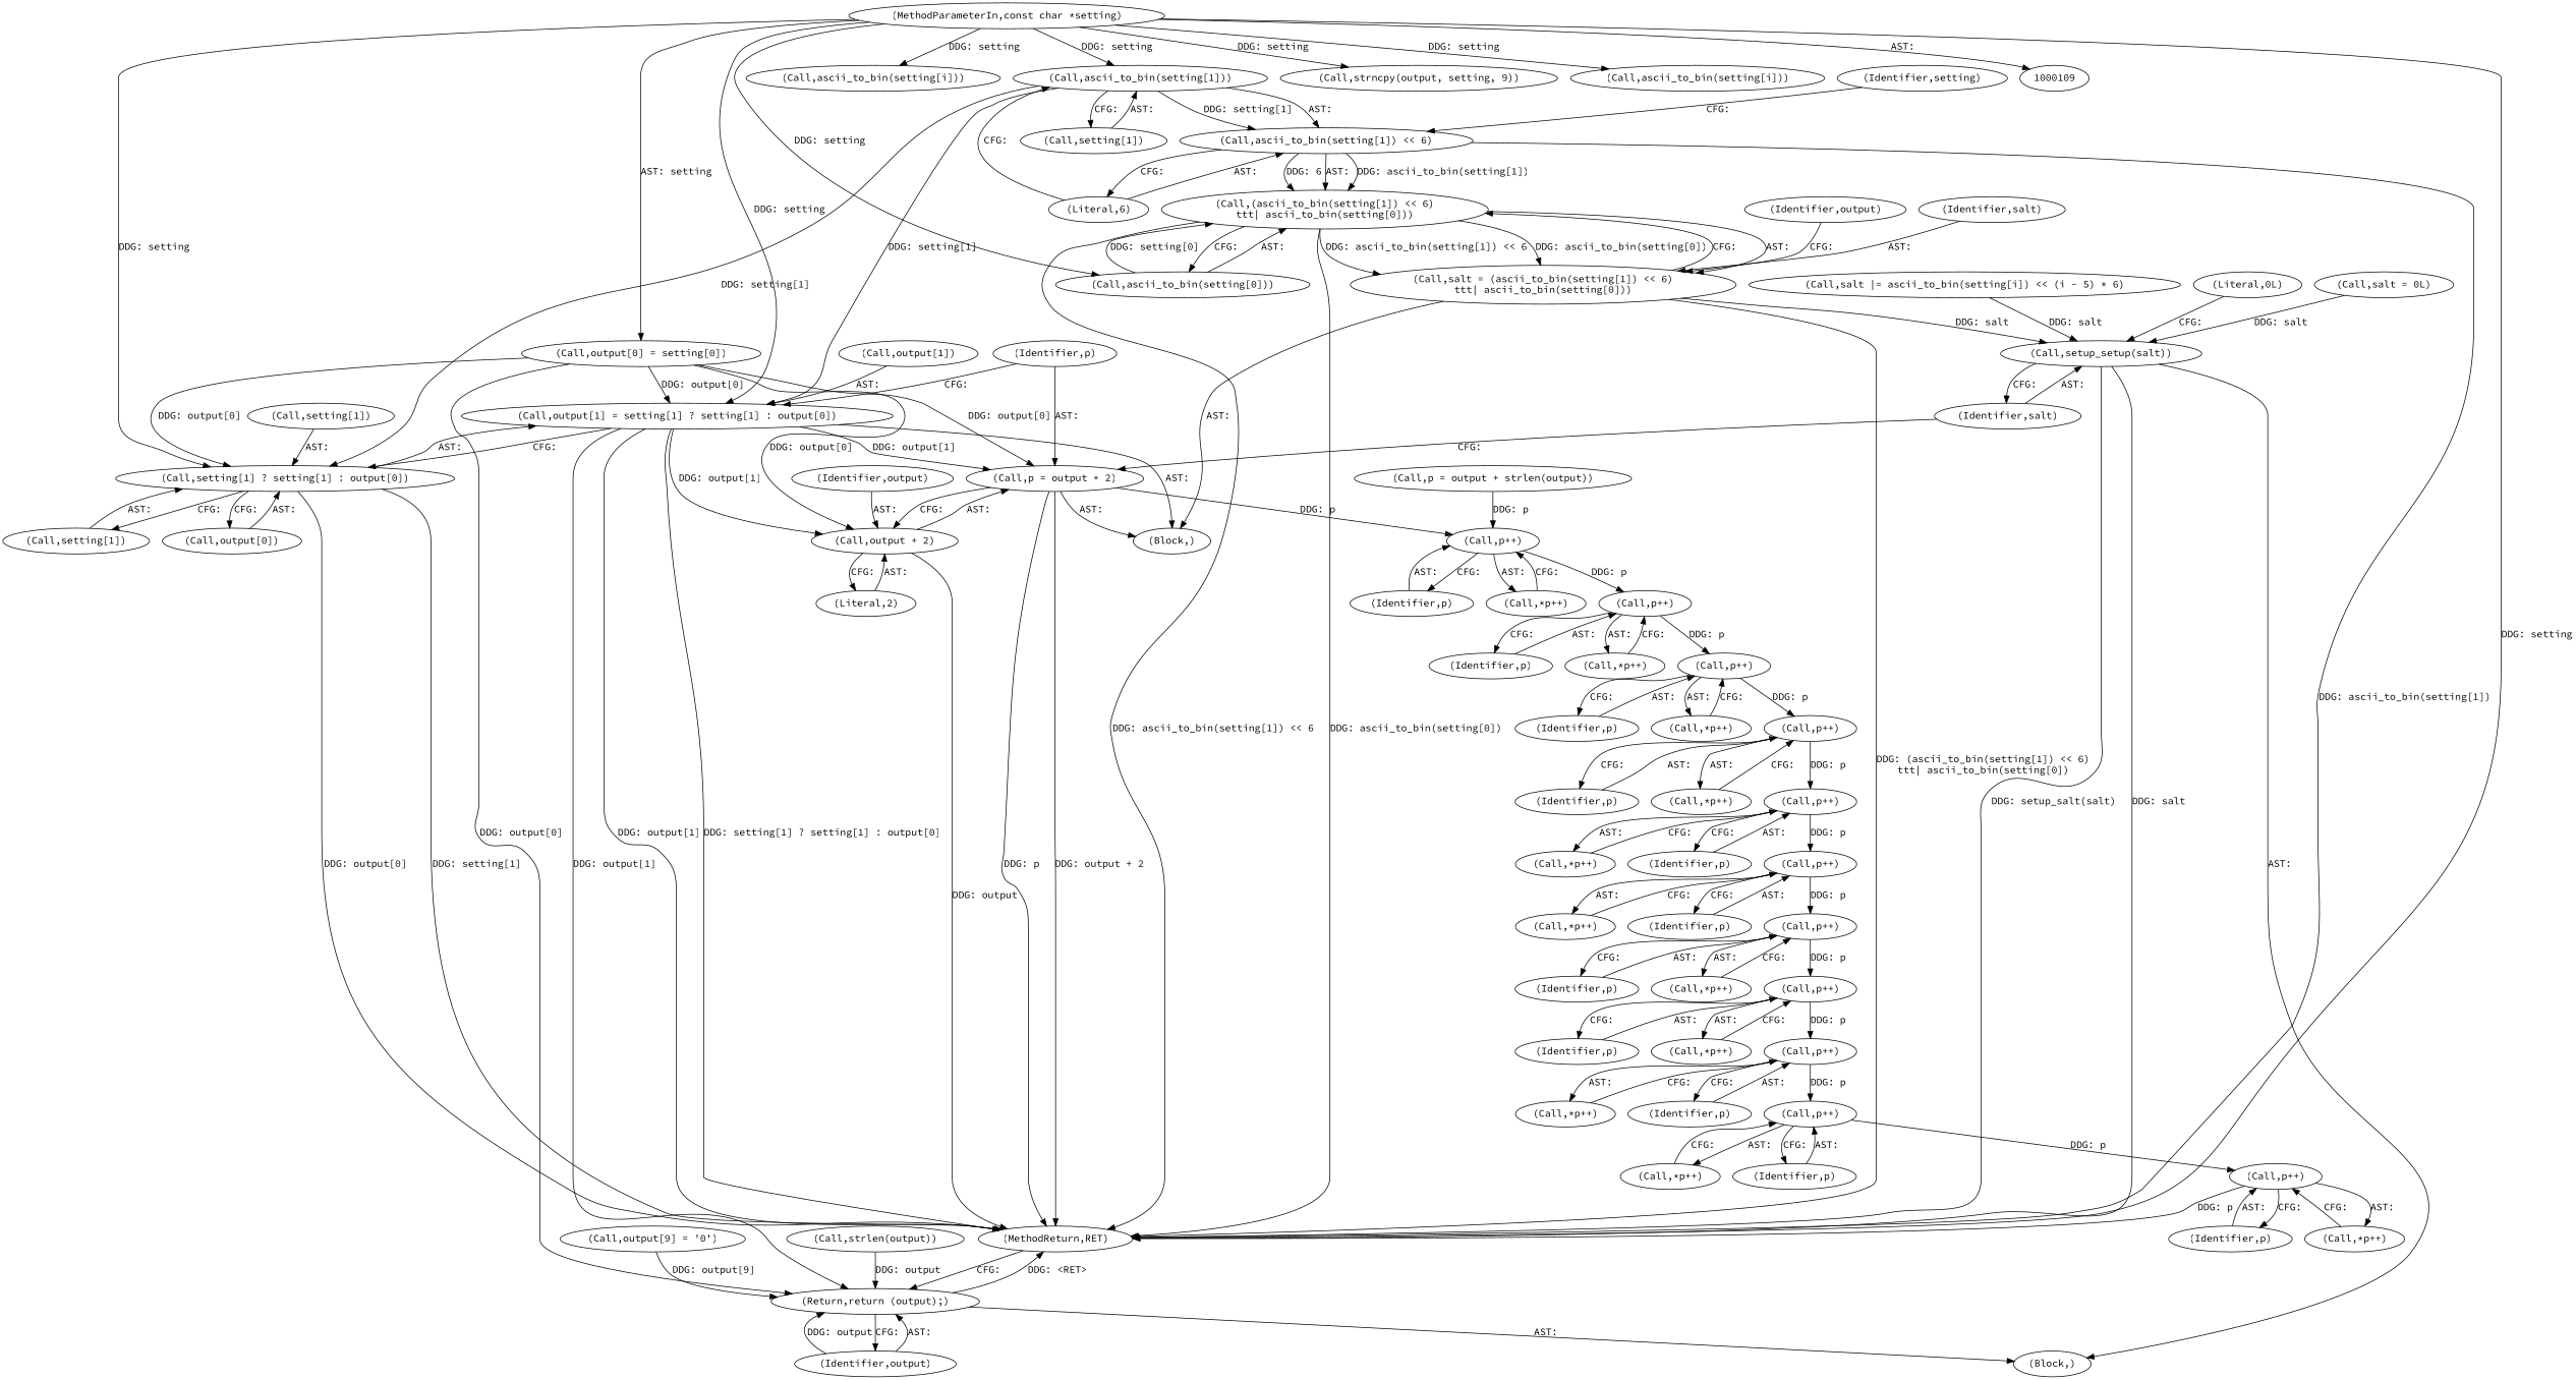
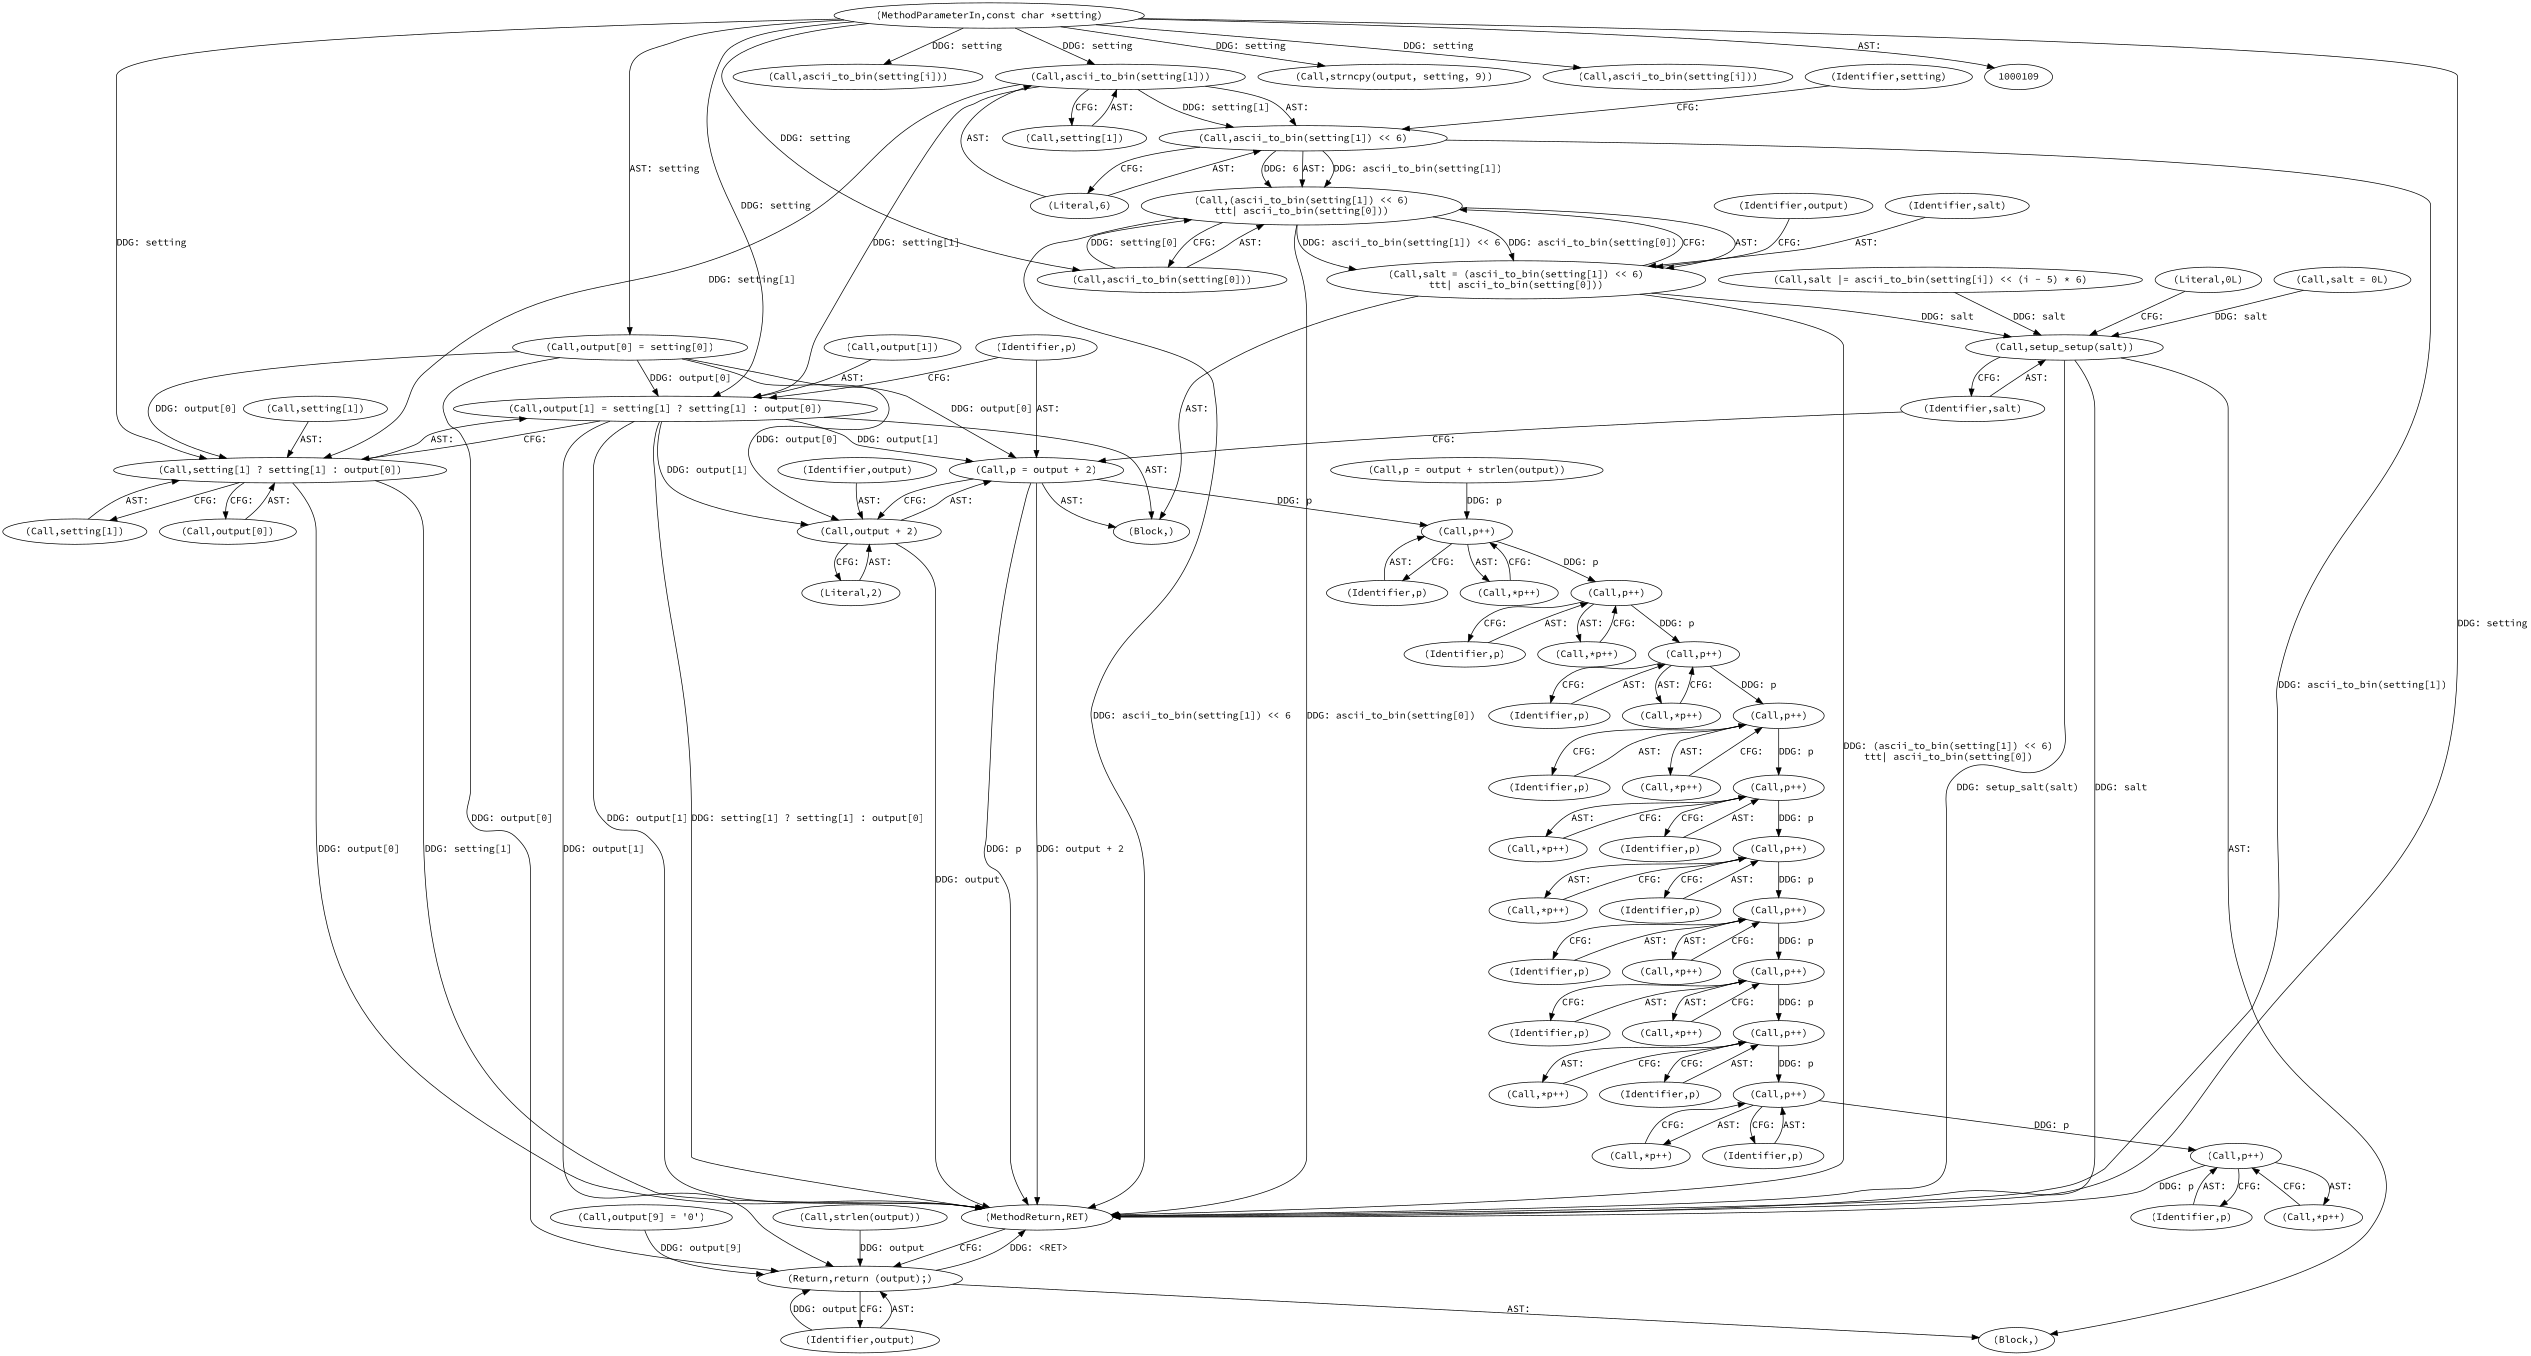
  digraph {
    fontname="Source Code Pro"
    node [fontname="Source Code Pro"]
    edge [fontname="Source Code Pro"]
    n1 [label="(Call,ascii_to_bin(setting[1]))"]
    n2 [label="(Call,ascii_to_bin(setting[1]) << 6)"]
    n3 [label="(Call,output[1] = setting[1] ? setting[1] : output[0])"]
    n4 [label="(Call,setting[1] ? setting[1] : output[0])"]
    n5 [label="(Call,setting[1])"]
    n6 [label="(MethodReturn,RET)"]
    n7 [label="(Call,(ascii_to_bin(setting[1]) << 6)\n\t\t\t| ascii_to_bin(setting[0]))"]
    n8 [label="(Literal,6)"]
    n9 [label="(Block,)"]
    n10 [label="(Call,p = output + 2)"]
    n11 [label="(Call,output + 2)"]
    n12 [label="(Return,return (output);)"]
    n13 [label="(Call,setting[1])"]
    n14 [label="(Call,output[0])"]
    n15 [label="(MethodParameterIn,const char *setting)"]
    n16 [label="(Call,ascii_to_bin(setting[i]))"]
    n17 [label="(Call,ascii_to_bin(setting[0]))"]
    n18 [label="(Call,strncpy(output, setting, 9))"]
    n19 [label="(Call,ascii_to_bin(setting[i]))"]
    n20 [label="(Call,output[0] = setting[0])"]
    1000109
    n22 [label="(Call,salt = (ascii_to_bin(setting[1]) << 6)\n\t\t\t| ascii_to_bin(setting[0]))"]
    n23 [label="(Call,setup_setup(salt))"]
    n24 [label="(Block,)"]
    n25 [label="(Identifier,salt)"]
    n26 [label="(Call,p++)"]
    n27 [label="(Literal,2)"]
    n28 [label="(Identifier,output)"]
    n29 [label="(Call,p++)"]
    n30 [label="(Call,*p++)"]
    n31 [label="(Identifier,p)"]
    n32 [label="(Call,p++)"]
    n33 [label="(Identifier,p)"]
    n34 [label="(Call,*p++)"]
    n35 [label="(Call,p++)"]
    n36 [label="(Identifier,p)"]
    n37 [label="(Call,*p++)"]
    n38 [label="(Call,p++)"]
    n39 [label="(Identifier,p)"]
    n40 [label="(Call,*p++)"]
    n41 [label="(Call,p++)"]
    n42 [label="(Call,*p++)"]
    n43 [label="(Identifier,p)"]
    n44 [label="(Call,p++)"]
    n45 [label="(Call,*p++)"]
    n46 [label="(Identifier,p)"]
    n47 [label="(Call,p++)"]
    n48 [label="(Identifier,p)"]
    n49 [label="(Call,*p++)"]
    n50 [label="(Call,p++)"]
    n51 [label="(Identifier,p)"]
    n52 [label="(Call,*p++)"]
    n53 [label="(Call,p++)"]
    n54 [label="(Call,*p++)"]
    n55 [label="(Identifier,p)"]
    n56 [label="(Call,p++)"]
    n57 [label="(Call,*p++)"]
    n58 [label="(Identifier,p)"]
    n59 [label="(Identifier,p)"]
    n60 [label="(Call,*p++)"]
    n61 [label="(Call,salt |= ascii_to_bin(setting[i]) << (i - 5) * 6)"]
    n62 [label="(Literal,0L)"]
    n63 [label="(Identifier,output)"]
    n64 [label="(Call,output[9] = '\0')"]
    n65 [label="(Identifier,output)"]
    n66 [label="(Call,strlen(output))"]
    n67 [label="(Call,salt = 0L)"]
    n68 [label="(Call,setting[1])"]
    n69 [label="(Identifier,setting)"]
    n70 [label="(Identifier,p)"]
    n71 [label="(Call,output[1])"]
    n72 [label="(Call,p = output + strlen(output))"]
    n73 [label="(Identifier,salt)"]
    n1 -> n2 [label="AST: "]
    n1 -> n2 [label="DDG: setting[1]"]
    n1 -> n3 [label="DDG: setting[1]"]
    n1 -> n4 [label="DDG: setting[1]"]
    n1 -> n5 [label="CFG: "]
    n2 -> n6 [label="DDG: ascii_to_bin(setting[1])"]
    n2 -> n7 [label="AST: "]
    n2 -> n7 [label="DDG: ascii_to_bin(setting[1])"]
    n2 -> n7 [label="DDG: 6"]
    n2 -> n8 [label="CFG: "]
    n3 -> n4 [label="CFG: "]
    n3 -> n6 [label="DDG: setting[1] ? setting[1] : output[0]"]
    n3 -> n6 [label="DDG: output[1]"]
    n3 -> n9 [label="AST: "]
    n3 -> n10 [label="DDG: output[1]"]
    n3 -> n11 [label="DDG: output[1]"]
    n3 -> n12 [label="DDG: output[1]"]
    n4 -> n3 [label="AST: "]
    n4 -> n6 [label="DDG: setting[1]"]
    n4 -> n6 [label="DDG: output[0]"]
    n4 -> n13 [label="CFG: "]
    n4 -> n14 [label="CFG: "]
    n5 -> n1 [label="AST: "]
    n6 -> n12 [label="CFG: "]
    n7 -> n6 [label="DDG: ascii_to_bin(setting[1]) << 6"]
    n7 -> n6 [label="DDG: ascii_to_bin(setting[0])"]
    n7 -> n17 [label="CFG: "]
    n7 -> n22 [label="AST: "]
    n7 -> n22 [label="DDG: ascii_to_bin(setting[1]) << 6"]
    n7 -> n22 [label="DDG: ascii_to_bin(setting[0])"]
-   n8 -> n1 [label="CFG: "]
+   n8 -> n1 [label="AST: "]
    n8 -> n2 [label="AST: "]
    n10 -> n6 [label="DDG: p"]
    n10 -> n6 [label="DDG: output + 2"]
    n10 -> n9 [label="AST: "]
    n10 -> n11 [label="CFG: "]
    n10 -> n26 [label="DDG: p"]
    n11 -> n6 [label="DDG: output"]
    n11 -> n10 [label="AST: "]
    n11 -> n27 [label="CFG: "]
    n12 -> n6 [label="DDG: <RET>"]
    n12 -> n24 [label="AST: "]
    n12 -> n28 [label="CFG: "]
    n13 -> n4 [label="AST: "]
    n14 -> n4 [label="AST: "]
    n15 -> n1 [label="DDG: setting"]
    n15 -> n3 [label="DDG: setting"]
    n15 -> n4 [label="DDG: setting"]
    n15 -> n6 [label="DDG: setting"]
    n15 -> n16 [label="DDG: setting"]
    n15 -> n17 [label="DDG: setting"]
    n15 -> n18 [label="DDG: setting"]
    n15 -> n19 [label="DDG: setting"]
    n15 -> n20 [label="AST: setting"]
    n15 -> 1000109 [label="AST: "]
    n17 -> n7 [label="AST: "]
    n17 -> n7 [label="DDG: setting[0]"]
    n20 -> n3 [label="DDG: output[0]"]
    n20 -> n4 [label="DDG: output[0]"]
    n20 -> n10 [label="DDG: output[0]"]
    n20 -> n11 [label="DDG: output[0]"]
    n20 -> n12 [label="DDG: output[0]"]
    n22 -> n6 [label="DDG: (ascii_to_bin(setting[1]) << 6)\n\t\t\t| ascii_to_bin(setting[0])"]
    n22 -> n7 [label="CFG: "]
    n22 -> n9 [label="AST: "]
    n22 -> n23 [label="DDG: salt"]
    n23 -> n6 [label="DDG: salt"]
    n23 -> n6 [label="DDG: setup_salt(salt)"]
    n23 -> n24 [label="AST: "]
    n23 -> n25 [label="CFG: "]
    n25 -> n10 [label="CFG: "]
    n25 -> n23 [label="AST: "]
    n26 -> n29 [label="DDG: p"]
    n26 -> n30 [label="AST: "]
    n26 -> n31 [label="CFG: "]
    n27 -> n11 [label="AST: "]
    n28 -> n12 [label="AST: "]
    n28 -> n12 [label="DDG: output"]
    n29 -> n32 [label="DDG: p"]
    n29 -> n33 [label="CFG: "]
    n29 -> n34 [label="AST: "]
    n30 -> n26 [label="CFG: "]
    n31 -> n26 [label="AST: "]
    n32 -> n35 [label="DDG: p"]
    n32 -> n36 [label="CFG: "]
    n32 -> n37 [label="AST: "]
    n33 -> n29 [label="AST: "]
    n34 -> n29 [label="CFG: "]
    n35 -> n38 [label="DDG: p"]
    n35 -> n39 [label="CFG: "]
    n35 -> n40 [label="AST: "]
    n36 -> n32 [label="AST: "]
    n37 -> n32 [label="CFG: "]
    n38 -> n41 [label="DDG: p"]
    n38 -> n42 [label="AST: "]
    n38 -> n43 [label="CFG: "]
    n39 -> n35 [label="AST: "]
    n40 -> n35 [label="CFG: "]
    n41 -> n44 [label="DDG: p"]
    n41 -> n45 [label="AST: "]
    n41 -> n46 [label="CFG: "]
    n42 -> n38 [label="CFG: "]
    n43 -> n38 [label="AST: "]
    n44 -> n47 [label="DDG: p"]
    n44 -> n48 [label="CFG: "]
    n44 -> n49 [label="AST: "]
    n45 -> n41 [label="CFG: "]
    n46 -> n41 [label="AST: "]
    n47 -> n50 [label="DDG: p"]
    n47 -> n51 [label="CFG: "]
    n47 -> n52 [label="AST: "]
    n48 -> n44 [label="AST: "]
    n49 -> n44 [label="CFG: "]
    n50 -> n53 [label="DDG: p"]
    n50 -> n54 [label="AST: "]
    n50 -> n55 [label="CFG: "]
    n51 -> n47 [label="AST: "]
    n52 -> n47 [label="CFG: "]
    n53 -> n56 [label="DDG: p"]
    n53 -> n57 [label="AST: "]
    n53 -> n58 [label="CFG: "]
    n54 -> n50 [label="CFG: "]
    n55 -> n50 [label="AST: "]
    n56 -> n6 [label="DDG: p"]
    n56 -> n59 [label="CFG: "]
    n56 -> n60 [label="AST: "]
    n57 -> n53 [label="CFG: "]
    n58 -> n53 [label="AST: "]
    n59 -> n56 [label="AST: "]
    n60 -> n56 [label="CFG: "]
    n61 -> n23 [label="DDG: salt"]
    n62 -> n23 [label="CFG: "]
    n63 -> n11 [label="AST: "]
    n64 -> n12 [label="DDG: output[9]"]
    n65 -> n22 [label="CFG: "]
    n66 -> n12 [label="DDG: output"]
    n67 -> n23 [label="DDG: salt"]
    n68 -> n4 [label="AST: "]
    n69 -> n2 [label="CFG: "]
    n70 -> n3 [label="CFG: "]
    n70 -> n10 [label="AST: "]
    n71 -> n3 [label="AST: "]
    n72 -> n26 [label="DDG: p"]
    n73 -> n22 [label="AST: "]
  }
